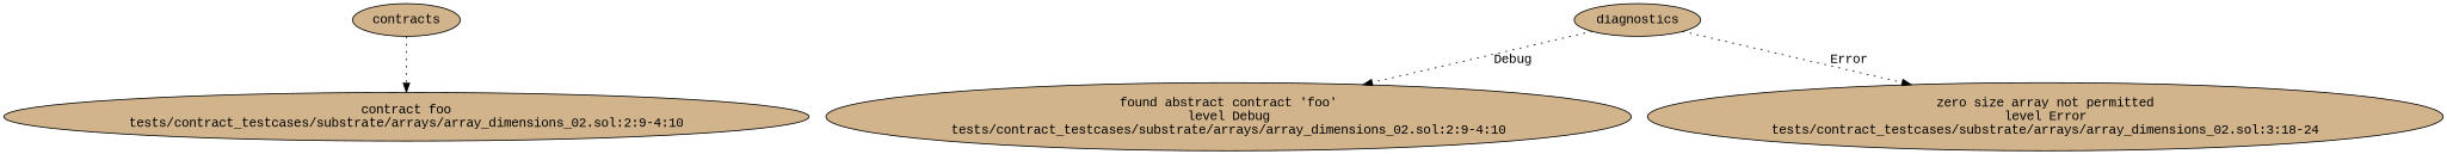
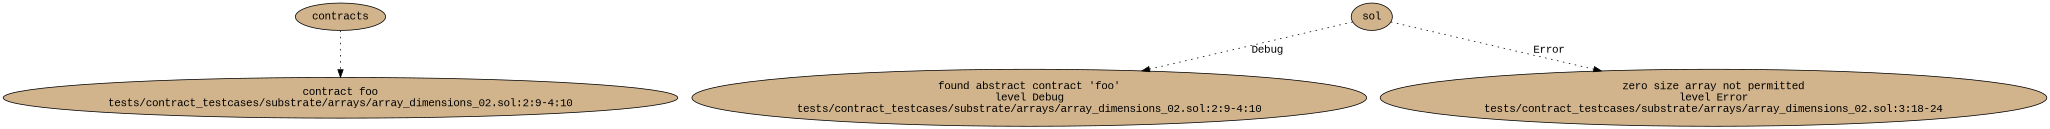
  strict digraph {
    fontname="Liberation Mono"
    node [style=filled fillcolor=tan fontname="Liberation Mono"]
    edge [style=dotted fontname="Liberation Mono"]
    n1 [label="contract foo\ntests/contract_testcases/substrate/arrays/array_dimensions_02.sol:2:9-4:10"]
    n2 [label="found abstract contract 'foo'\nlevel Debug\ntests/contract_testcases/substrate/arrays/array_dimensions_02.sol:2:9-4:10"]
    n3 [label="zero size array not permitted\nlevel Error\ntests/contract_testcases/substrate/arrays/array_dimensions_02.sol:3:18-24"]
    contracts
-   diagnostics
+   diagnostics [label=sol]
    contracts -> n1
    diagnostics -> n2 [label=Debug]
    diagnostics -> n3 [label=Error]
  }
